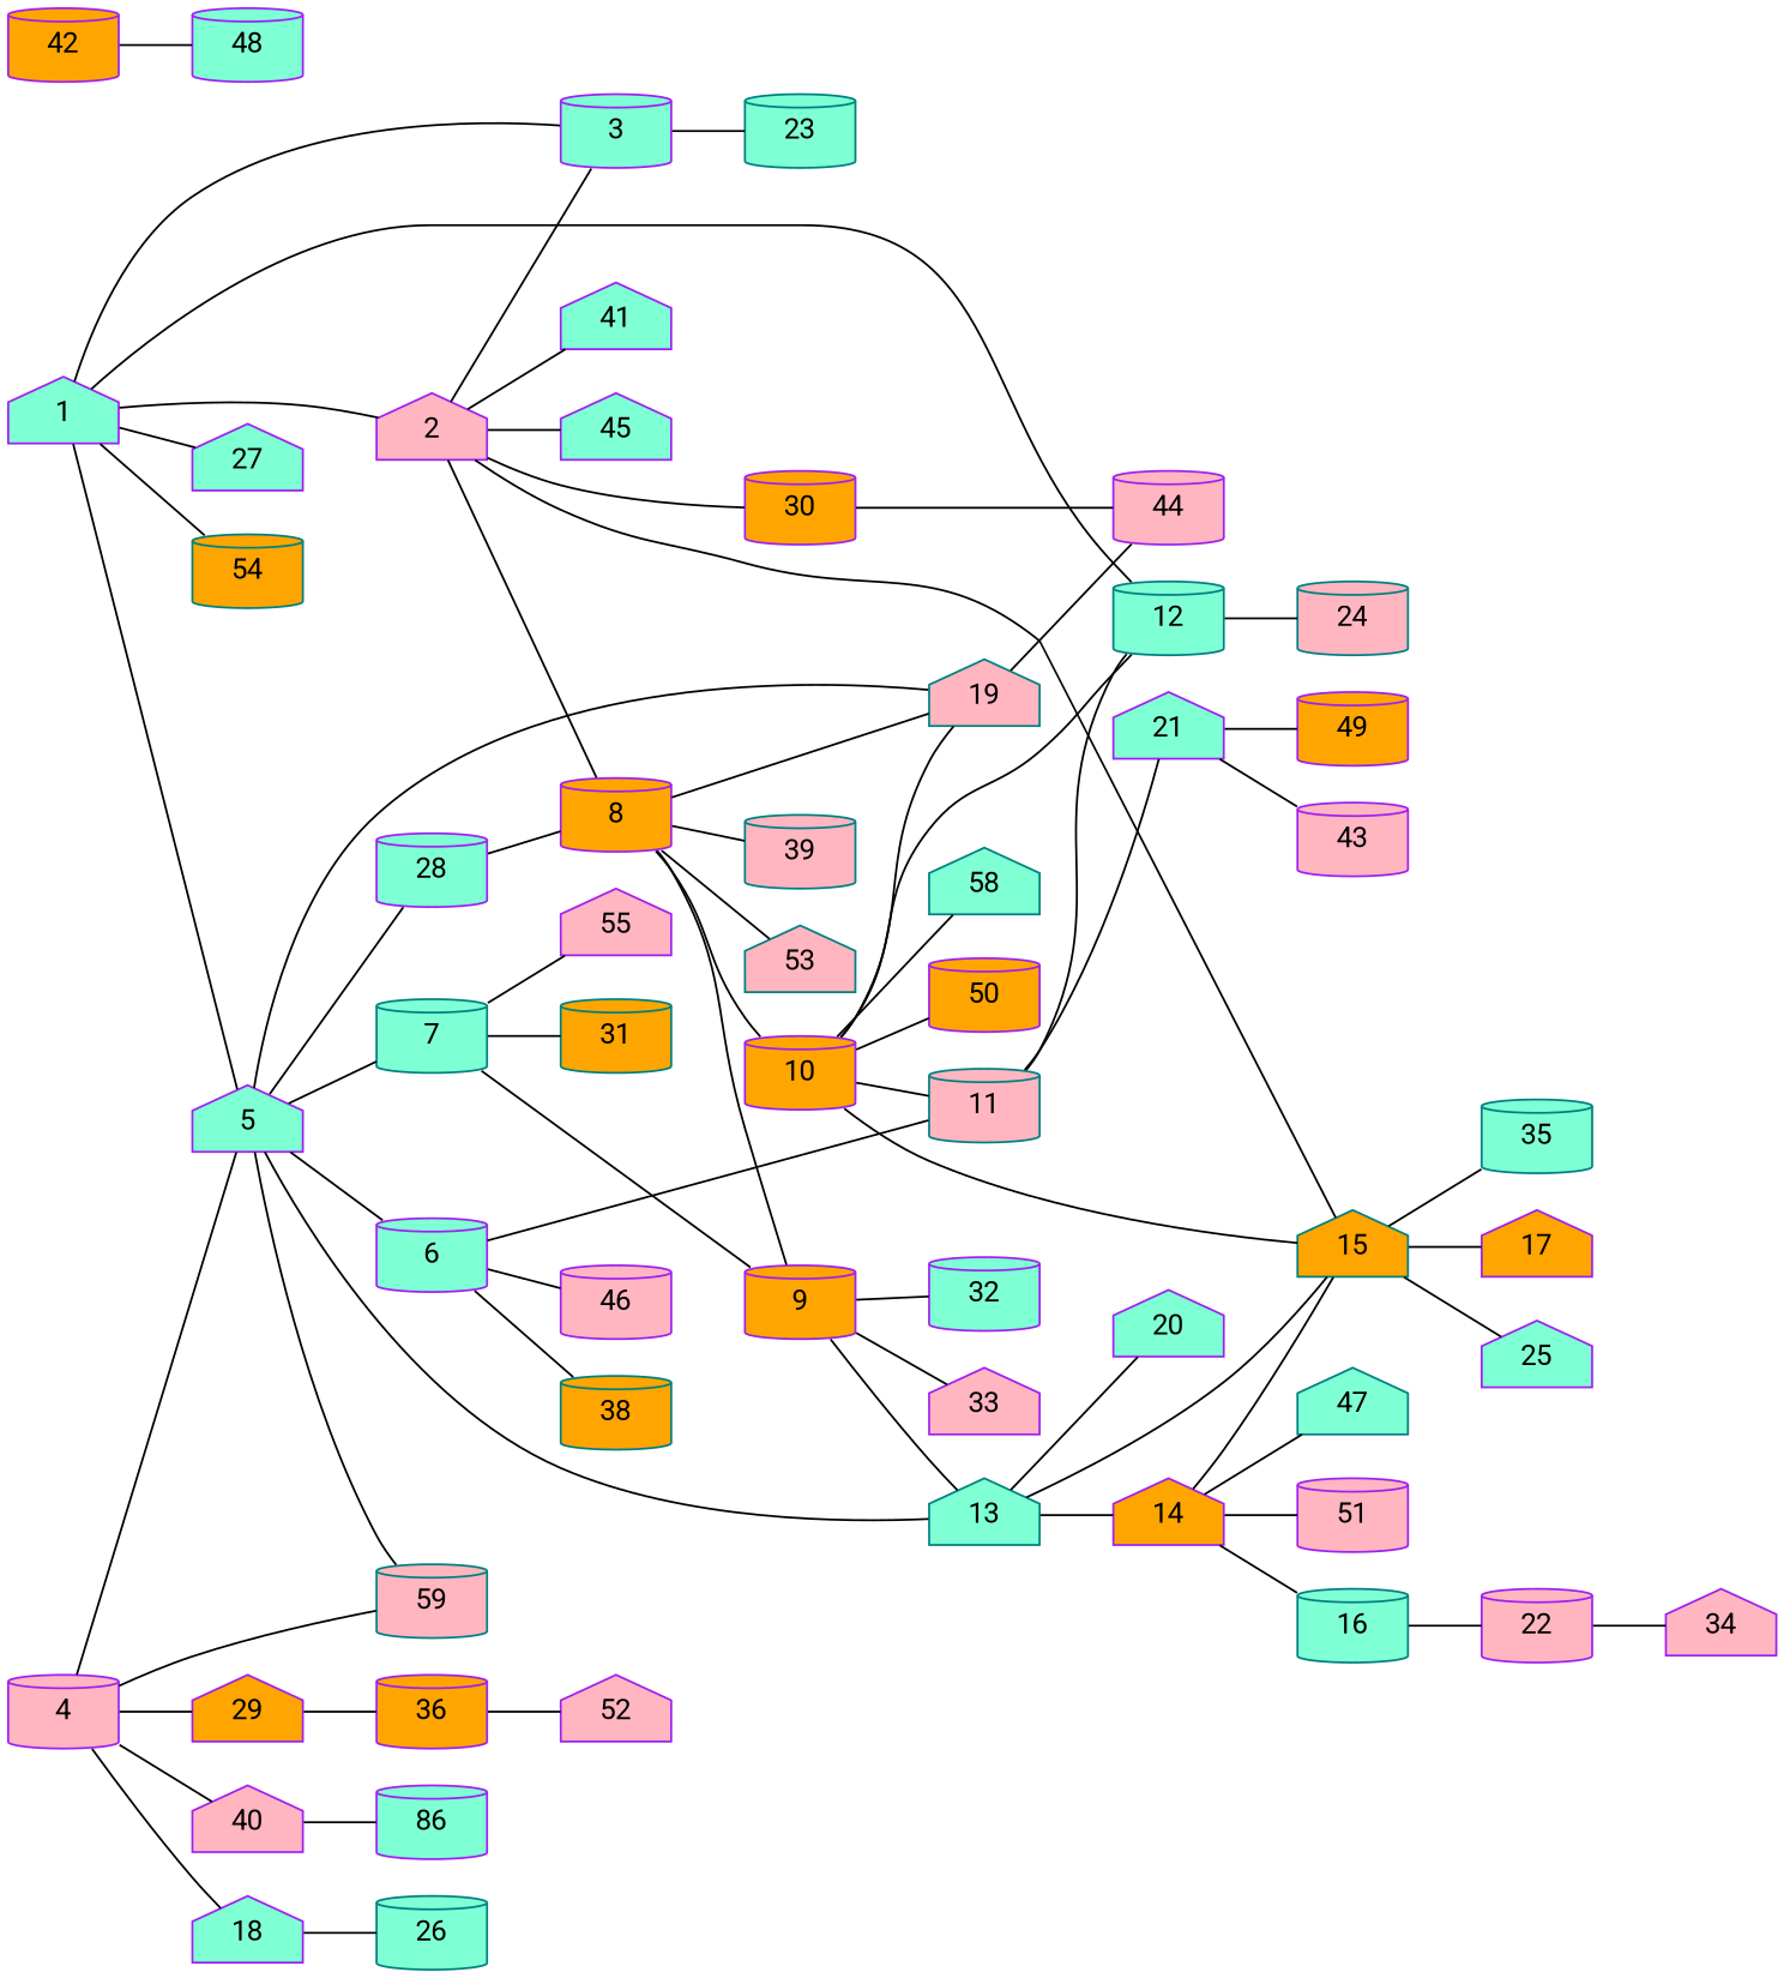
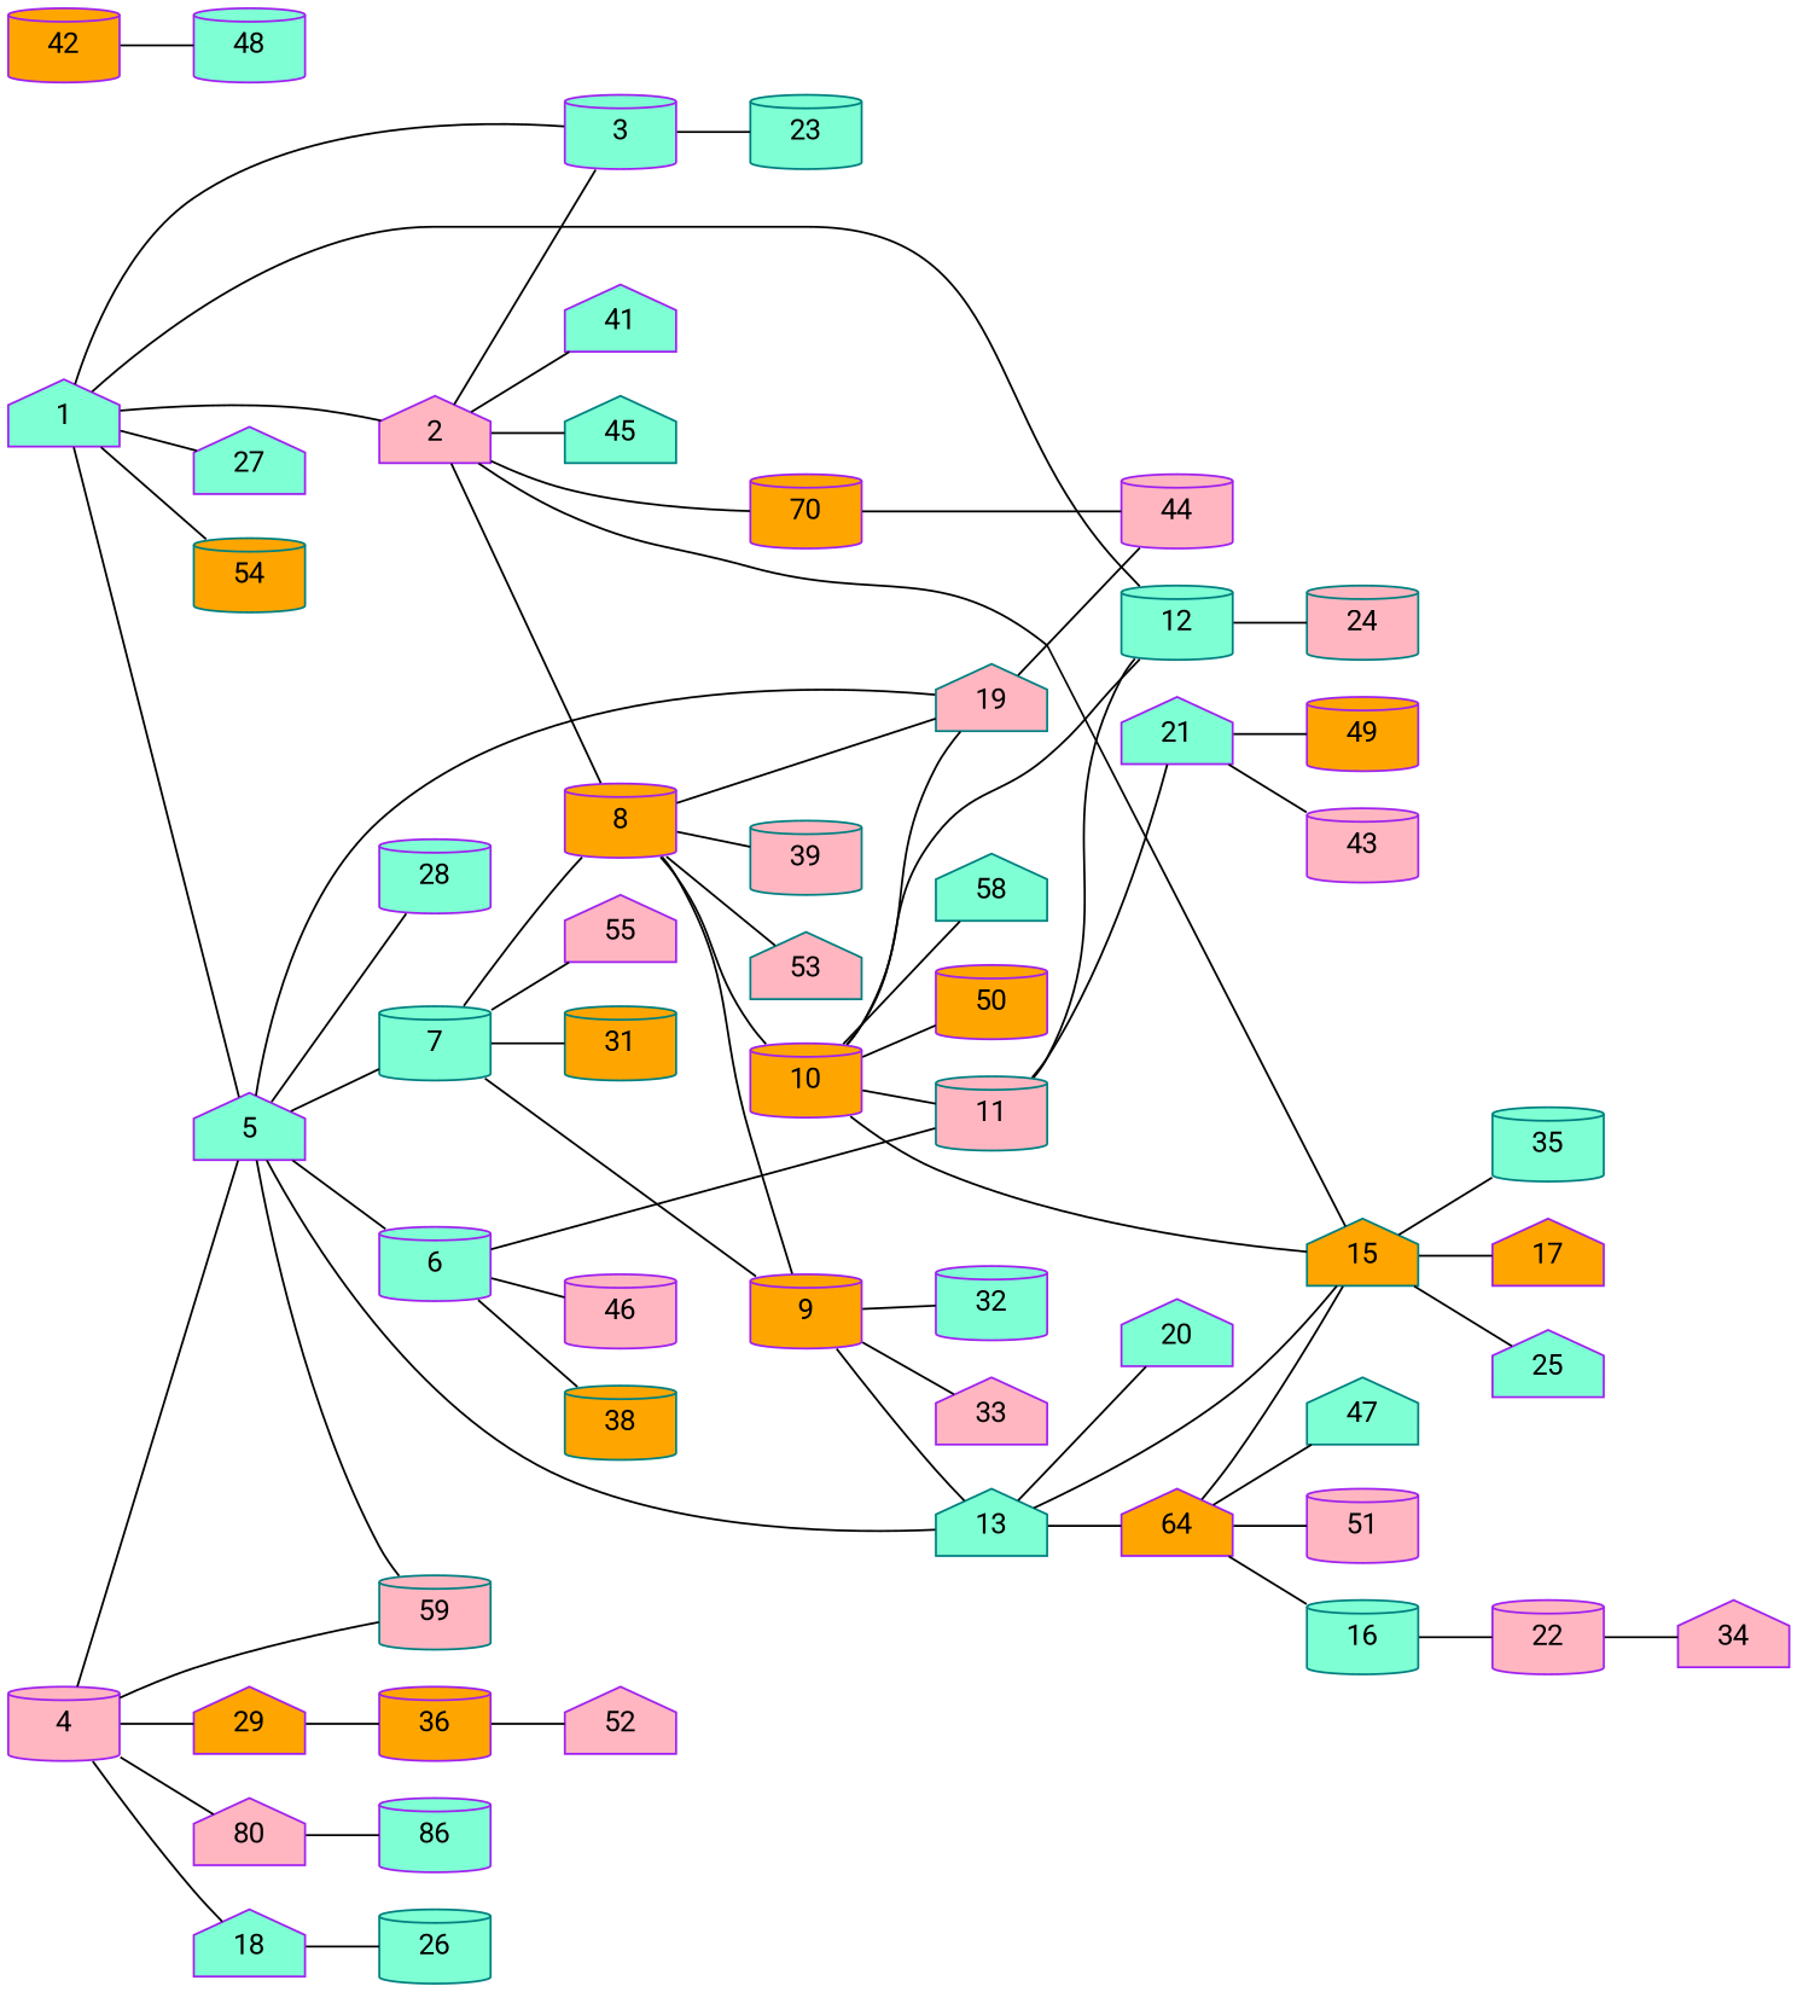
  graph {
    fontname=Roboto
    rankdir=LR
    node [color=purple fillcolor=aquamarine fontname=Roboto shape=cylinder style=filled]
    edge [fontname=Roboto]
    1 [shape=house]
    2 [fillcolor=lightpink shape=house]
    3
    5 [shape=house]
    12 [color=teal]
    27 [shape=house]
    54 [color=teal fillcolor=orange]
    8 [fillcolor=orange]
    15 [color=teal fillcolor=orange shape=house]
-   30 [fillcolor=orange]
+   30 [fillcolor=orange label=70]
    41 [shape=house]
-   45 [shape=house]
+   45 [color=teal shape=house]
    23 [color=teal]
    6
    7 [color=teal]
    13 [color=teal shape=house]
    19 [color=teal fillcolor=lightpink shape=house]
    28
    59 [color=teal fillcolor=lightpink]
    24 [color=teal fillcolor=lightpink]
    9 [fillcolor=orange]
    10 [fillcolor=orange]
    39 [color=teal fillcolor=lightpink]
    53 [color=teal fillcolor=lightpink shape=house]
    17 [fillcolor=orange shape=house]
    25 [shape=house]
    35 [color=teal]
    44 [fillcolor=lightpink]
    4 [fillcolor=lightpink]
    18 [shape=house]
    29 [fillcolor=orange shape=house]
-   40 [fillcolor=lightpink shape=house]
+   40 [fillcolor=lightpink shape=house label=80]
    11 [color=teal fillcolor=lightpink]
    38 [color=teal fillcolor=orange]
    46 [fillcolor=lightpink]
    26 [color=teal]
    36 [fillcolor=orange]
    n38 [label=86]
    31 [color=teal fillcolor=orange]
    55 [fillcolor=lightpink shape=house]
-   14 [fillcolor=orange shape=house]
+   14 [fillcolor=orange shape=house label=64]
    20 [shape=house]
    21 [shape=house]
    32
    33 [fillcolor=lightpink shape=house]
    50 [fillcolor=orange]
    58 [color=teal shape=house]
    43 [fillcolor=lightpink]
    49 [fillcolor=orange]
    16 [color=teal]
    47 [color=teal shape=house]
    51 [fillcolor=lightpink]
    22 [fillcolor=lightpink]
    34 [fillcolor=lightpink shape=house]
    52 [fillcolor=lightpink shape=house]
    42 [fillcolor=orange]
    48
    1 -- 2
    1 -- 3
    1 -- 5
    1 -- 12
    1 -- 27
    1 -- 54
    2 -- 3
    2 -- 8
    2 -- 15
    2 -- 30
    2 -- 41
    2 -- 45
    3 -- 23
    5 -- 6
    5 -- 7
    5 -- 13
    5 -- 19
    5 -- 28
    5 -- 59
    12 -- 24
    8 -- 19
    8 -- 9
    8 -- 10
    8 -- 39
    8 -- 53
    15 -- 17
    15 -- 25
    15 -- 35
    30 -- 44
    6 -- 11
    6 -- 38
    6 -- 46
-   28 -- 8
+   7 -- 8
    7 -- 9
    7 -- 31
    7 -- 55
    13 -- 15
    13 -- 14
    13 -- 20
    19 -- 44
    9 -- 13
    9 -- 32
    9 -- 33
    10 -- 12
    10 -- 15
    10 -- 19
    10 -- 11
    10 -- 50
    10 -- 58
    4 -- 5
    4 -- 59
    4 -- 18
    4 -- 29
    4 -- 40
    18 -- 26
    29 -- 36
    40 -- n38
    11 -- 12
    11 -- 21
    36 -- 52
    14 -- 15
    14 -- 16
    14 -- 47
    14 -- 51
    21 -- 43
    21 -- 49
    16 -- 22
    22 -- 34
    42 -- 48
  }
